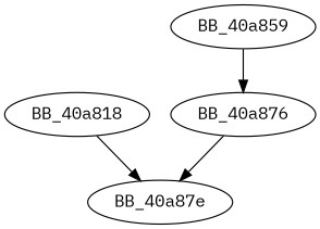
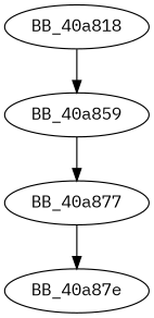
  digraph {
    fontname="IBM Plex Mono"
    node [fontname="IBM Plex Mono"]
    edge [fontname="IBM Plex Mono"]
    n1 [label=BB_40a818]
    BB_40a859
-   BB_40a877 [label=BB_40a876]
+   BB_40a877
    BB_40a87e
-   n1 -> BB_40a87e
+   n1 -> BB_40a859
    BB_40a859 -> BB_40a877
    BB_40a877 -> BB_40a87e
  }
